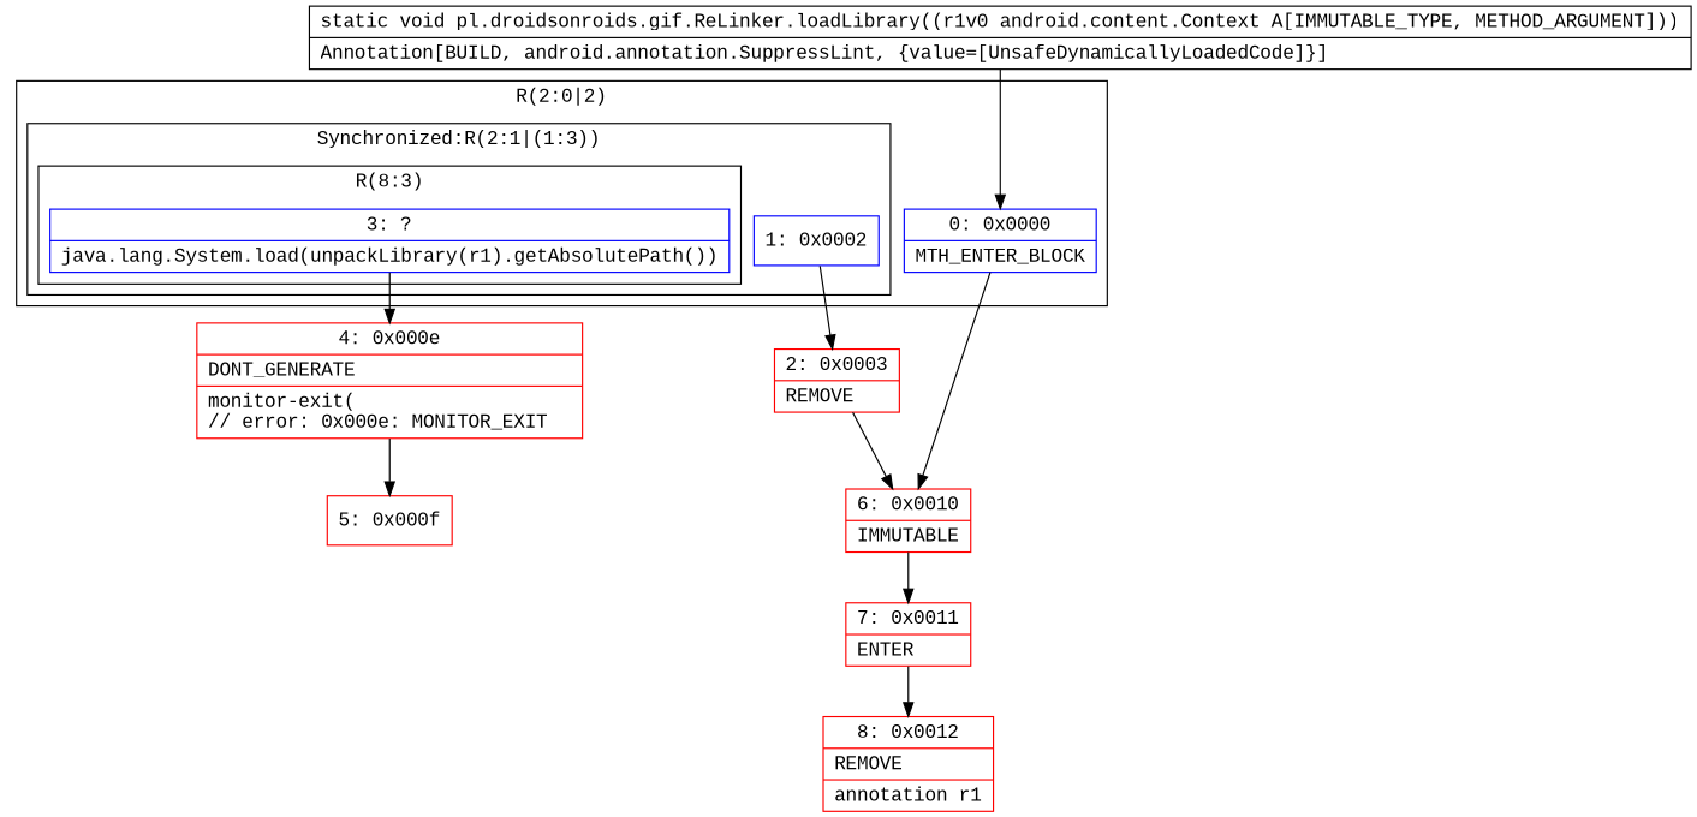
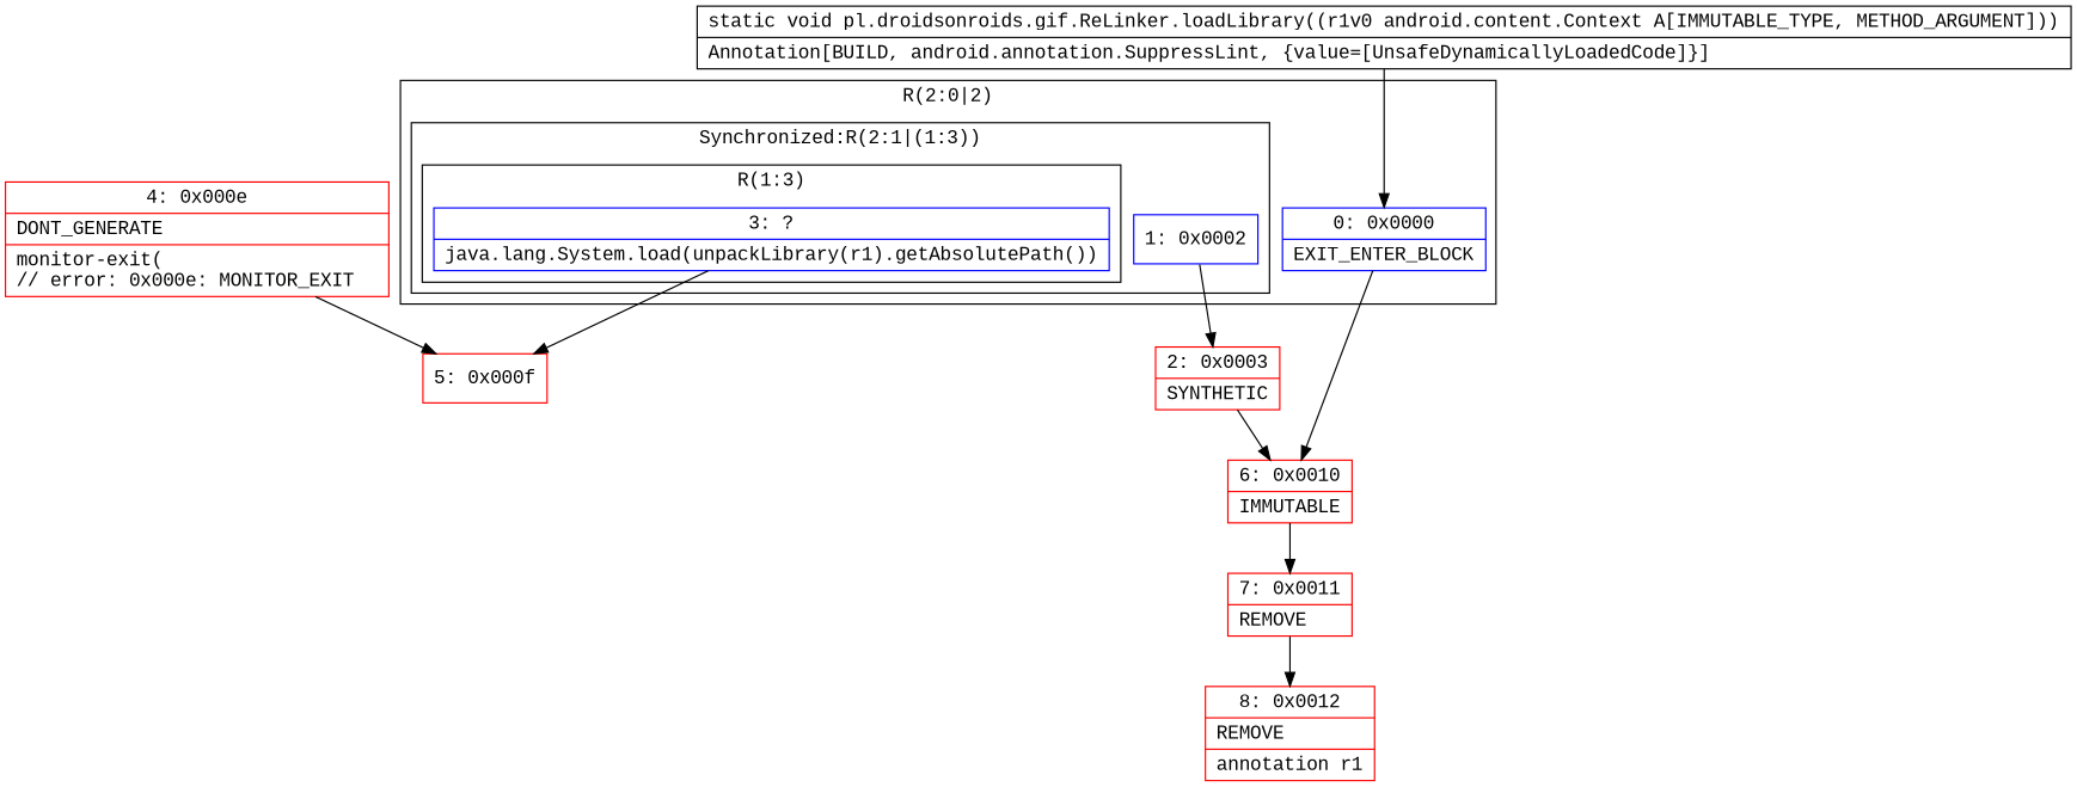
  digraph {
    fontname="Liberation Mono"
    node [color=red fontname="Liberation Mono" shape=record]
    edge [fontname="Liberation Mono"]
    n1 [color=blue label="{3\:\ ?|java.lang.System.load(unpackLibrary(r1).getAbsolutePath())\l}"]
    n2 [color=blue label="{1\:\ 0x0002}"]
-   n3 [color=blue label="{0\:\ 0x0000|MTH_ENTER_BLOCK\l}"]
+   n3 [color=blue label="{0\:\ 0x0000|EXIT_ENTER_BLOCK\l}"]
    n4 [label="{4\:\ 0x000e|DONT_GENERATE\l|monitor\-exit(\l\/\/ error: 0x000e: MONITOR_EXIT  \l}"]
-   n5 [label="{2\:\ 0x0003|REMOVE\l}"]
+   n5 [label="{2\:\ 0x0003|SYNTHETIC\l}"]
    n6 [label="{6\:\ 0x0010|IMMUTABLE\l}"]
    n7 [label="{5\:\ 0x000f}"]
-   n8 [label="{7\:\ 0x0011|ENTER\l}"]
+   n8 [label="{7\:\ 0x0011|REMOVE\l}"]
    n9 [label="{8\:\ 0x0012|REMOVE\l|annotation r1\l}"]
    n10 [label="{static void pl.droidsonroids.gif.ReLinker.loadLibrary((r1v0 android.content.Context A[IMMUTABLE_TYPE, METHOD_ARGUMENT]))  | Annotation[BUILD, android.annotation.SuppressLint, \{value=[UnsafeDynamicallyLoadedCode]\}]\l}" color=""]
    subgraph cluster_1 {
      label="R(2:0|2)"
      n3
      subgraph cluster_2 {
        label="Synchronized:R(2:1|(1:3))"
        n2
        subgraph cluster_3 {
-         label="R(8:3)"
+         label="R(1:3)"
          n1
        }
      }
    }
-   n1 -> n4
+   n1 -> n7
    n2 -> n5
    n3 -> n6
    n4 -> n7
    n5 -> n6
    n6 -> n8
    n8 -> n9
    n10 -> n3
  }
